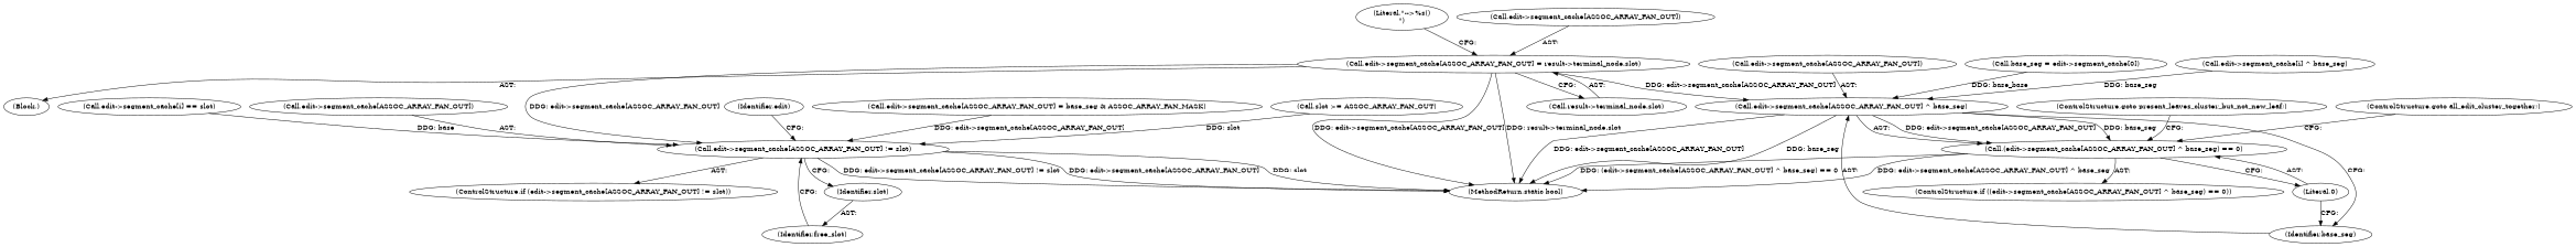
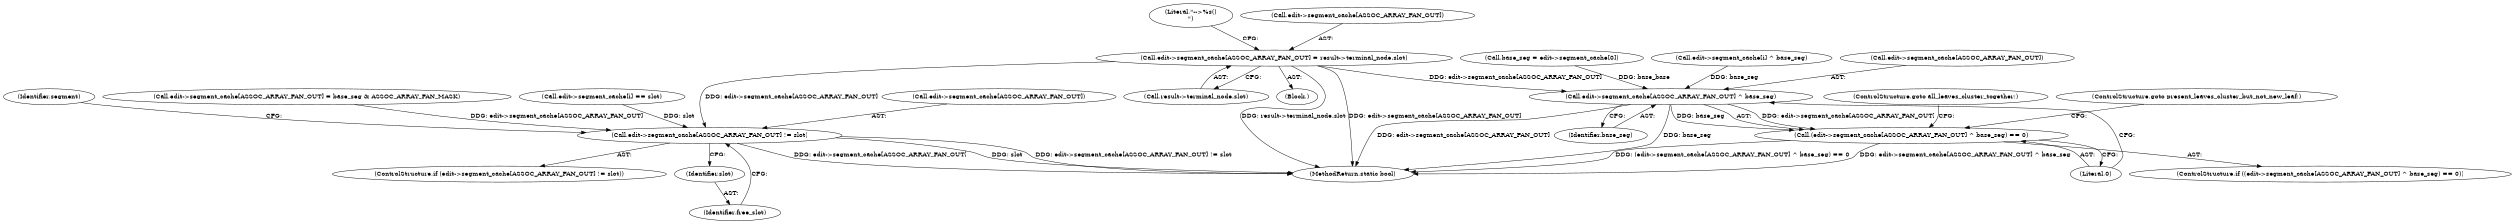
  digraph {
    n1 [label="(Call,edit->segment_cache[ASSOC_ARRAY_FAN_OUT] = result->terminal_node.slot)"]
    n2 [label="(Call,edit->segment_cache[ASSOC_ARRAY_FAN_OUT] ^ base_seg)"]
    n3 [label="(Call,edit->segment_cache[ASSOC_ARRAY_FAN_OUT] != slot)"]
    n4 [label="(Block,)"]
    n5 [label="(Call,result->terminal_node.slot)"]
    n6 [label="(MethodReturn,static bool)"]
    n7 [label="(Call,(edit->segment_cache[ASSOC_ARRAY_FAN_OUT] ^ base_seg) == 0)"]
    n8 [label="(Identifier,base_seg)"]
    n9 [label="(ControlStructure,if (edit->segment_cache[ASSOC_ARRAY_FAN_OUT] != slot))"]
    n10 [label="(Identifier,slot)"]
    n11 [label="(Literal,0)"]
    n12 [label="(ControlStructure,if ((edit->segment_cache[ASSOC_ARRAY_FAN_OUT] ^ base_seg) == 0))"]
    n13 [label="(Identifier,free_slot)"]
    n14 [label="(ControlStructure,goto present_leaves_cluster_but_not_new_leaf;)"]
    n15 [label="(Call,edit->segment_cache[ASSOC_ARRAY_FAN_OUT])"]
    n16 [label="(Literal,\"-->%s()\n\")"]
    n17 [label="(Call,edit->segment_cache[i] ^ base_seg)"]
-   n18 [label="(Call,slot >= ASSOC_ARRAY_FAN_OUT)"]
    n19 [label="(Call,edit->segment_cache[ASSOC_ARRAY_FAN_OUT])"]
    n20 [label="(Call,edit->segment_cache[ASSOC_ARRAY_FAN_OUT])"]
    n21 [label="(Call,base_seg = edit->segment_cache[0])"]
    n22 [label="(Call,edit->segment_cache[i] == slot)"]
-   n23 [label="(Identifier,edit)"]
+   n23 [label="(Identifier,segment)"]
    n24 [label="(Call,edit->segment_cache[ASSOC_ARRAY_FAN_OUT] = base_seg & ASSOC_ARRAY_FAN_MASK)"]
-   n25 [label="(ControlStructure,goto all_edit_cluster_together;)"]
+   n25 [label="(ControlStructure,goto all_leaves_cluster_together;)"]
    n1 -> n2 [label="DDG: edit->segment_cache[ASSOC_ARRAY_FAN_OUT]"]
    n1 -> n3 [label="DDG: edit->segment_cache[ASSOC_ARRAY_FAN_OUT]"]
    n1 -> n4 [label="AST: "]
    n1 -> n5 [label="CFG: "]
    n1 -> n6 [label="DDG: edit->segment_cache[ASSOC_ARRAY_FAN_OUT]"]
    n1 -> n6 [label="DDG: result->terminal_node.slot"]
    n2 -> n6 [label="DDG: edit->segment_cache[ASSOC_ARRAY_FAN_OUT]"]
    n2 -> n6 [label="DDG: base_seg"]
    n2 -> n7 [label="AST: "]
    n2 -> n7 [label="DDG: edit->segment_cache[ASSOC_ARRAY_FAN_OUT]"]
    n2 -> n7 [label="DDG: base_seg"]
    n2 -> n8 [label="CFG: "]
    n3 -> n6 [label="DDG: slot"]
    n3 -> n6 [label="DDG: edit->segment_cache[ASSOC_ARRAY_FAN_OUT] != slot"]
    n3 -> n6 [label="DDG: edit->segment_cache[ASSOC_ARRAY_FAN_OUT]"]
    n3 -> n9 [label="AST: "]
    n3 -> n10 [label="CFG: "]
    n5 -> n1 [label="AST: "]
    n7 -> n6 [label="DDG: edit->segment_cache[ASSOC_ARRAY_FAN_OUT] ^ base_seg"]
    n7 -> n6 [label="DDG: (edit->segment_cache[ASSOC_ARRAY_FAN_OUT] ^ base_seg) == 0"]
    n7 -> n11 [label="CFG: "]
    n7 -> n12 [label="AST: "]
    n8 -> n2 [label="AST: "]
    n10 -> n13 [label="AST: "]
-   n11 -> n8 [label="CFG: "]
+   n11 -> n2 [label="CFG: "]
    n11 -> n7 [label="AST: "]
    n13 -> n3 [label="CFG: "]
    n14 -> n7 [label="CFG: "]
    n15 -> n3 [label="AST: "]
    n16 -> n1 [label="CFG: "]
    n17 -> n2 [label="DDG: base_seg"]
-   n18 -> n3 [label="DDG: slot"]
    n19 -> n2 [label="AST: "]
    n20 -> n1 [label="AST: "]
    n21 -> n2 [label="DDG: base_base"]
-   n22 -> n3 [label="DDG: base"]
+   n22 -> n3 [label="DDG: slot"]
    n23 -> n3 [label="CFG: "]
    n24 -> n3 [label="DDG: edit->segment_cache[ASSOC_ARRAY_FAN_OUT]"]
    n25 -> n7 [label="CFG: "]
  }
